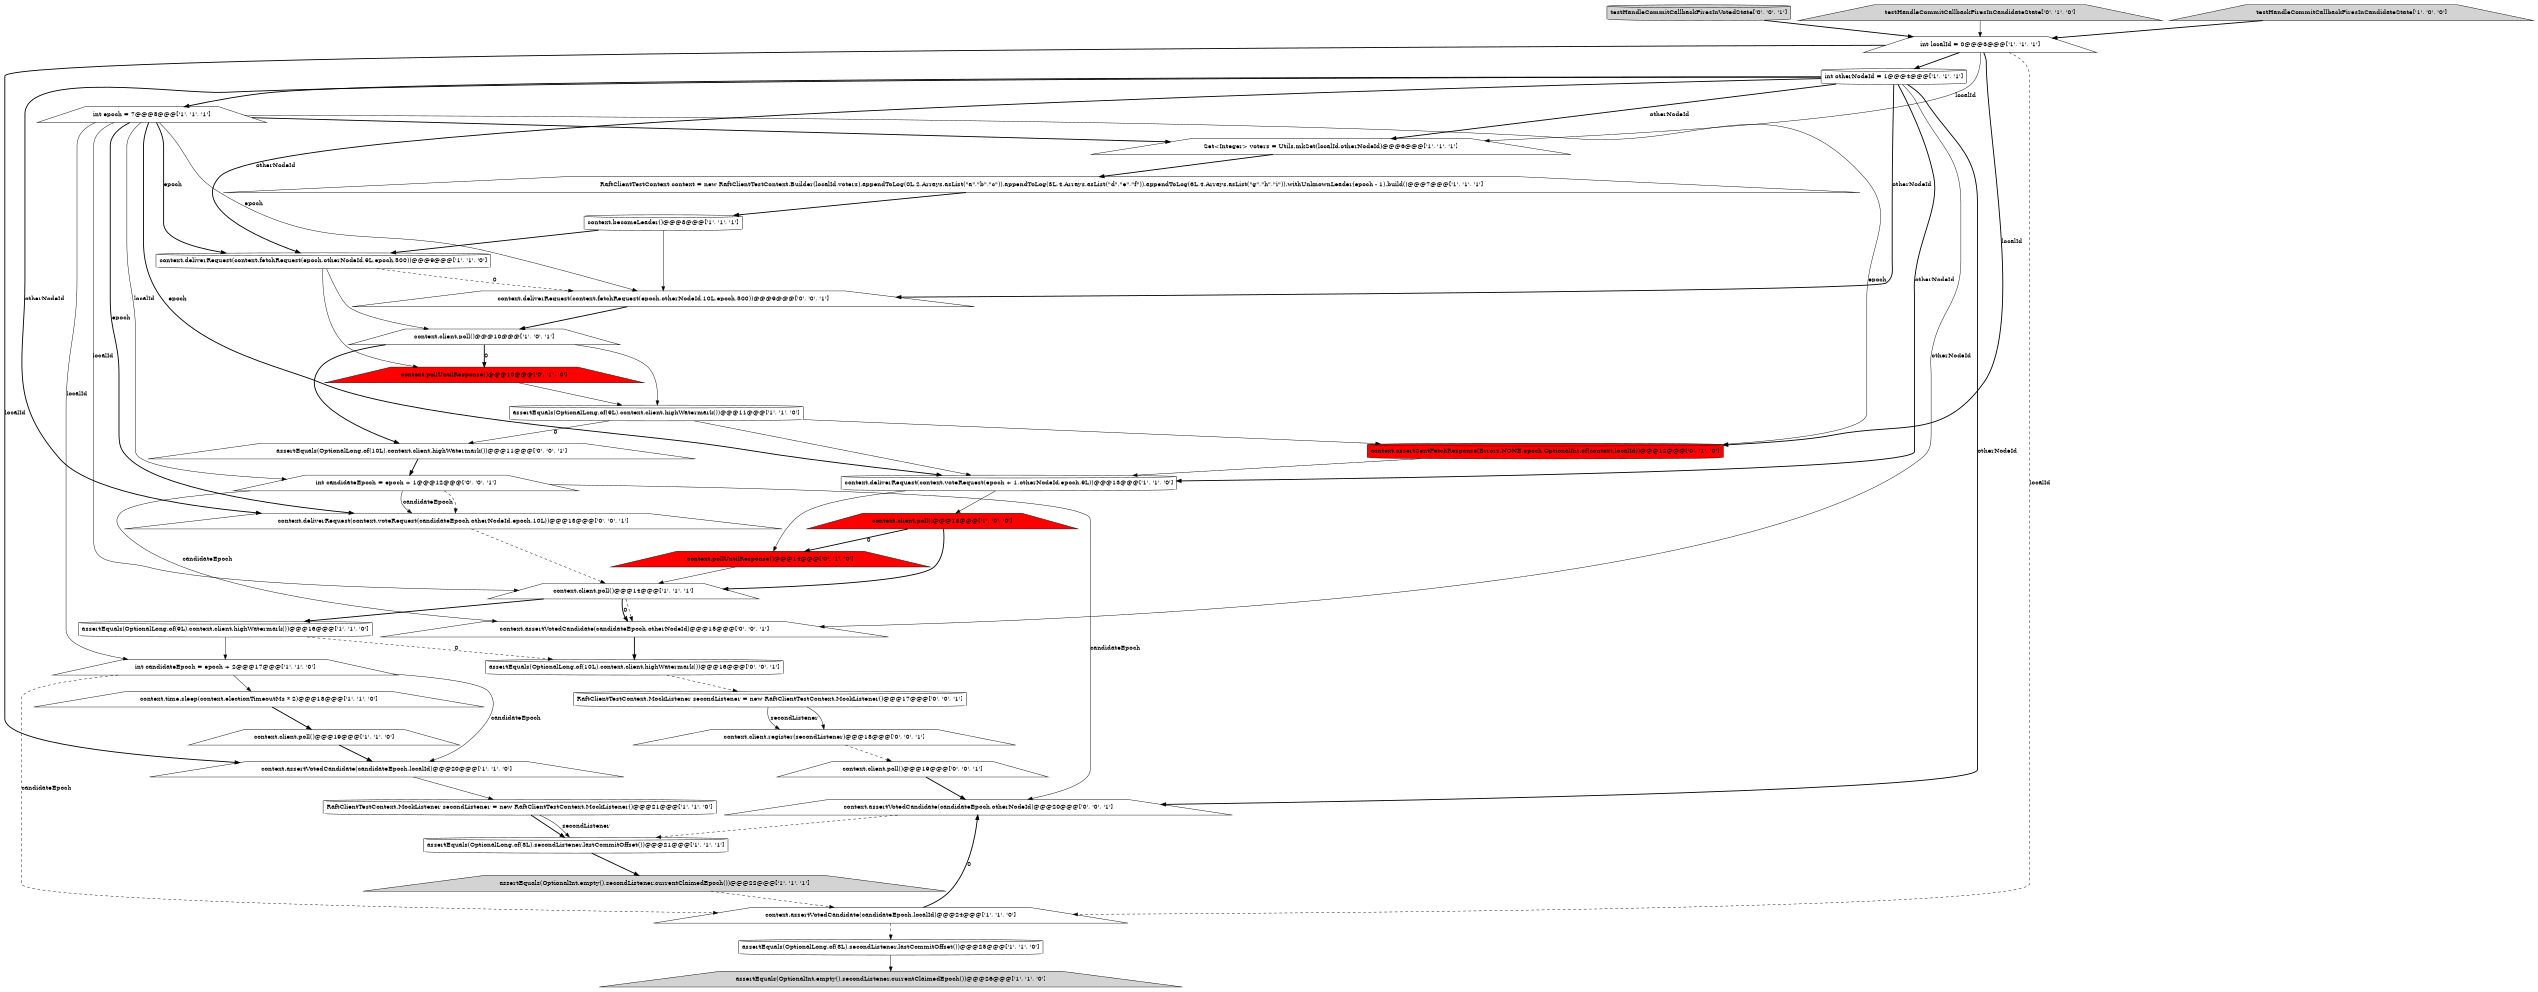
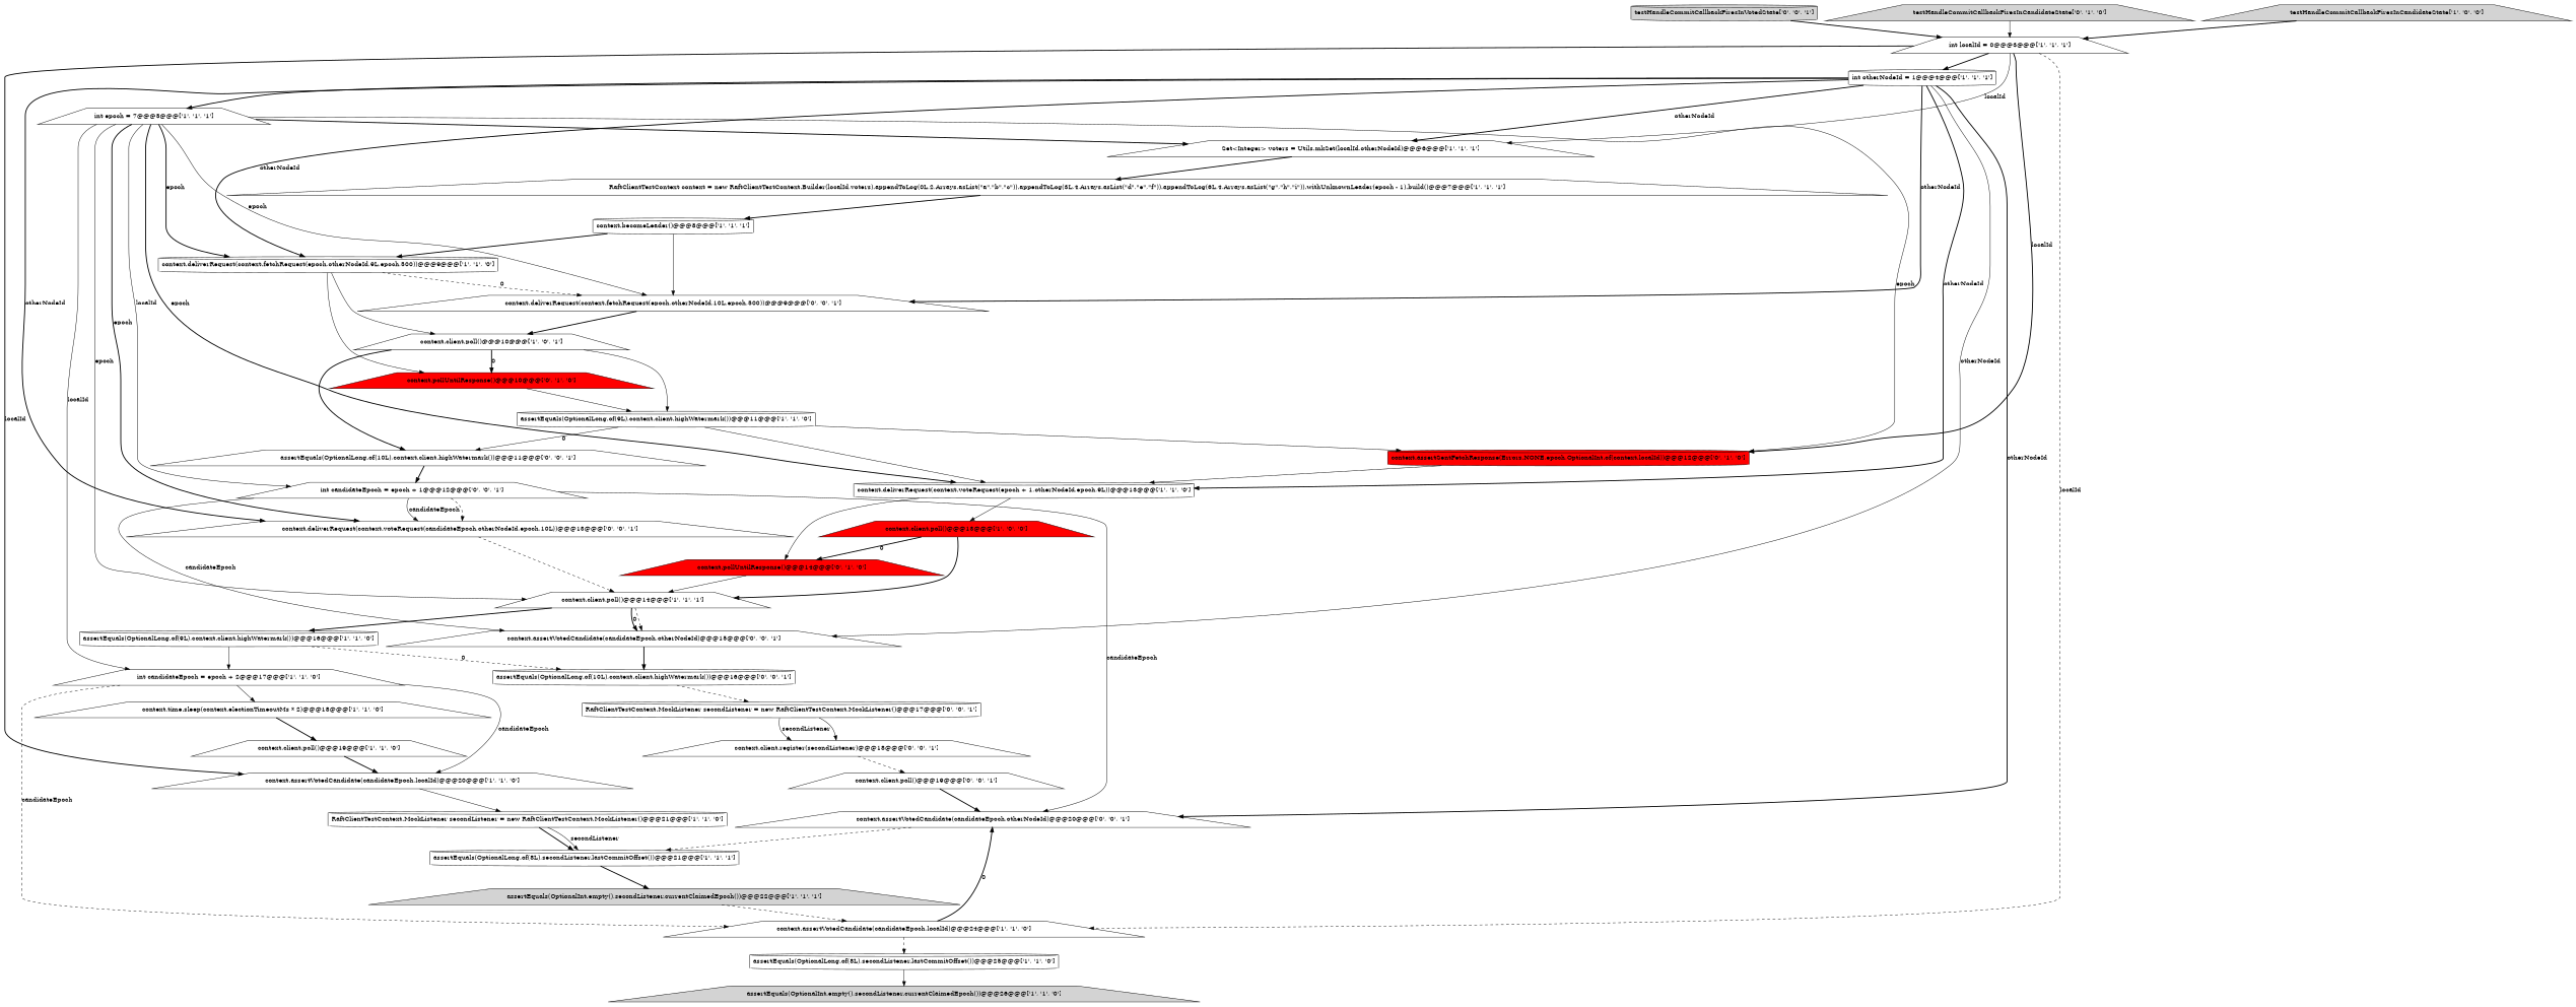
  digraph {
    node [fillcolor=white shape=trapezium style=filled]
    edge [style=bold]
    n1 [label="assertEquals(OptionalLong.of(9L),context.client.highWatermark())@@@11@@@['1', '1', '0']" shape=cylinder]
    n2 [fillcolor=red label="context.assertSentFetchResponse(Errors.NONE,epoch,OptionalInt.of(context.localId))@@@12@@@['0', '1', '0']" shape=cylinder]
    n3 [label="assertEquals(OptionalLong.of(10L),context.client.highWatermark())@@@11@@@['0', '0', '1']"]
    n4 [label="context.deliverRequest(context.voteRequest(epoch + 1,otherNodeId,epoch,9L))@@@13@@@['1', '1', '0']" shape=cylinder]
    n5 [label="int candidateEpoch = epoch + 1@@@12@@@['0', '0', '1']"]
    n6 [fillcolor=red label="context.pollUntilResponse()@@@14@@@['0', '1', '0']"]
    n7 [fillcolor=red label="context.client.poll()@@@13@@@['1', '0', '0']"]
    n8 [label="context.client.poll()@@@19@@@['1', '1', '0']"]
    n9 [label="context.assertVotedCandidate(candidateEpoch,localId)@@@20@@@['1', '1', '0']"]
    n10 [label="RaftClientTestContext.MockListener secondListener = new RaftClientTestContext.MockListener()@@@21@@@['1', '1', '0']" shape=cylinder]
    n11 [label="context.deliverRequest(context.fetchRequest(epoch,otherNodeId,9L,epoch,500))@@@9@@@['1', '1', '0']" shape=cylinder]
    n12 [fillcolor=red label="context.pollUntilResponse()@@@10@@@['0', '1', '0']"]
    n13 [label="context.client.poll()@@@10@@@['1', '0', '1']"]
    n14 [label="context.deliverRequest(context.fetchRequest(epoch,otherNodeId,10L,epoch,500))@@@9@@@['0', '0', '1']"]
    n15 [label="context.client.poll()@@@14@@@['1', '1', '1']"]
    n16 [label="context.assertVotedCandidate(candidateEpoch,otherNodeId)@@@15@@@['0', '0', '1']"]
    n17 [label="assertEquals(OptionalLong.of(9L),context.client.highWatermark())@@@16@@@['1', '1', '0']" shape=cylinder]
    n18 [label="assertEquals(OptionalLong.of(8L),secondListener.lastCommitOffset())@@@21@@@['1', '1', '1']" shape=cylinder]
    n19 [fillcolor=lightgray label="assertEquals(OptionalInt.empty(),secondListener.currentClaimedEpoch())@@@22@@@['1', '1', '1']"]
    n20 [label="assertEquals(OptionalLong.of(10L),context.client.highWatermark())@@@16@@@['0', '0', '1']" shape=cylinder]
    n21 [label="RaftClientTestContext.MockListener secondListener = new RaftClientTestContext.MockListener()@@@17@@@['0', '0', '1']" shape=cylinder]
    n22 [label="int epoch = 7@@@5@@@['1', '1', '1']"]
    n23 [label="context.deliverRequest(context.voteRequest(candidateEpoch,otherNodeId,epoch,10L))@@@13@@@['0', '0', '1']"]
    n24 [label="Set<Integer> voters = Utils.mkSet(localId,otherNodeId)@@@6@@@['1', '1', '1']"]
    n25 [label="int candidateEpoch = epoch + 2@@@17@@@['1', '1', '0']"]
    n26 [label="RaftClientTestContext context = new RaftClientTestContext.Builder(localId,voters).appendToLog(0L,2,Arrays.asList(\"a\",\"b\",\"c\")).appendToLog(3L,4,Arrays.asList(\"d\",\"e\",\"f\")).appendToLog(6L,4,Arrays.asList(\"g\",\"h\",\"i\")).withUnknownLeader(epoch - 1).build()@@@7@@@['1', '1', '1']"]
    n27 [label="context.assertVotedCandidate(candidateEpoch,localId)@@@24@@@['1', '1', '0']"]
    n28 [label="context.time.sleep(context.electionTimeoutMs * 2)@@@18@@@['1', '1', '0']"]
    n29 [label="context.assertVotedCandidate(candidateEpoch,otherNodeId)@@@20@@@['0', '0', '1']"]
    n30 [label="context.becomeLeader()@@@8@@@['1', '1', '1']" shape=cylinder]
    n31 [label="context.client.register(secondListener)@@@18@@@['0', '0', '1']"]
    n32 [label="context.client.poll()@@@19@@@['0', '0', '1']"]
    n33 [label="int otherNodeId = 1@@@4@@@['1', '1', '1']" shape=cylinder]
    n34 [fillcolor=lightgray label="testHandleCommitCallbackFiresInVotedState['0', '0', '1']" shape=cylinder]
    n35 [label="int localId = 0@@@3@@@['1', '1', '1']"]
    n36 [label="assertEquals(OptionalLong.of(8L),secondListener.lastCommitOffset())@@@25@@@['1', '1', '0']" shape=cylinder]
    n37 [fillcolor=lightgray label="assertEquals(OptionalInt.empty(),secondListener.currentClaimedEpoch())@@@26@@@['1', '1', '0']"]
    n38 [fillcolor=lightgray label="testHandleCommitCallbackFiresInCandidateState['0', '1', '0']"]
    n39 [fillcolor=lightgray label="testHandleCommitCallbackFiresInCandidateState['1', '0', '0']"]
    n1 -> n2 [style=solid]
    n1 -> n3 [label=0 style=solid]
    n1 -> n4 [style=solid]
    n2 -> n4 [style=solid]
    n3 -> n5
    n4 -> n6 [style=solid]
    n4 -> n7 [style=solid]
    n5 -> n16 [label=candidateEpoch style=solid]
    n5 -> n23 [label=candidateEpoch style=solid]
    n5 -> n23 [style=dashed]
    n5 -> n29 [label=candidateEpoch style=solid]
    n6 -> n15 [style=solid]
    n7 -> n6 [label=0]
    n7 -> n15
    n8 -> n9
    n9 -> n10 [style=solid]
    n10 -> n18
    n10 -> n18 [label=secondListener style=solid]
    n11 -> n12 [style=solid]
    n11 -> n13 [style=solid]
    n11 -> n14 [label=0 style=dashed]
    n12 -> n1 [style=solid]
    n13 -> n1 [style=solid]
    n13 -> n3
    n13 -> n12 [label=0]
    n14 -> n13
    n15 -> n16 [style=dashed]
    n15 -> n16 [label=0]
    n15 -> n17
    n16 -> n20
    n17 -> n20 [label=0 style=dashed]
    n17 -> n25 [style=solid]
    n18 -> n19
    n19 -> n27 [style=dashed]
    n20 -> n21 [style=dashed]
    n21 -> n31 [label=secondListener style=solid]
    n21 -> n31 [style=solid]
    n22 -> n2 [label=epoch style=solid]
    n22 -> n4 [label=epoch]
    n22 -> n5 [label=localId style=solid]
    n22 -> n11 [label=epoch]
    n22 -> n14 [label=epoch style=solid]
-   n22 -> n15 [label=localId style=solid]
+   n22 -> n15 [label=epoch style=solid]
    n22 -> n23 [label=epoch]
    n22 -> n24
    n22 -> n25 [label=localId style=solid]
    n23 -> n15 [style=dashed]
    n24 -> n26
    n25 -> n9 [label=candidateEpoch style=solid]
    n25 -> n27 [label=candidateEpoch style=dashed]
    n25 -> n28 [style=solid]
    n26 -> n30
    n27 -> n29 [label=0]
    n27 -> n36 [style=dashed]
    n28 -> n8
    n29 -> n18 [style=dashed]
    n30 -> n11
    n30 -> n14 [style=solid]
    n31 -> n32 [style=dashed]
    n32 -> n29
    n33 -> n4 [label=otherNodeId]
    n33 -> n11 [label=otherNodeId]
    n33 -> n14 [label=otherNodeId]
    n33 -> n16 [label=otherNodeId style=solid]
    n33 -> n22
    n33 -> n23 [label=otherNodeId]
    n33 -> n24 [label=otherNodeId]
    n33 -> n29 [label=otherNodeId]
    n34 -> n35
    n35 -> n2 [label=localId]
    n35 -> n9 [label=localId]
    n35 -> n24 [label=localId style=solid]
    n35 -> n27 [label=localId style=dashed]
    n35 -> n33
    n36 -> n37 [style=solid]
    n38 -> n35 [style=solid]
    n39 -> n35
  }
